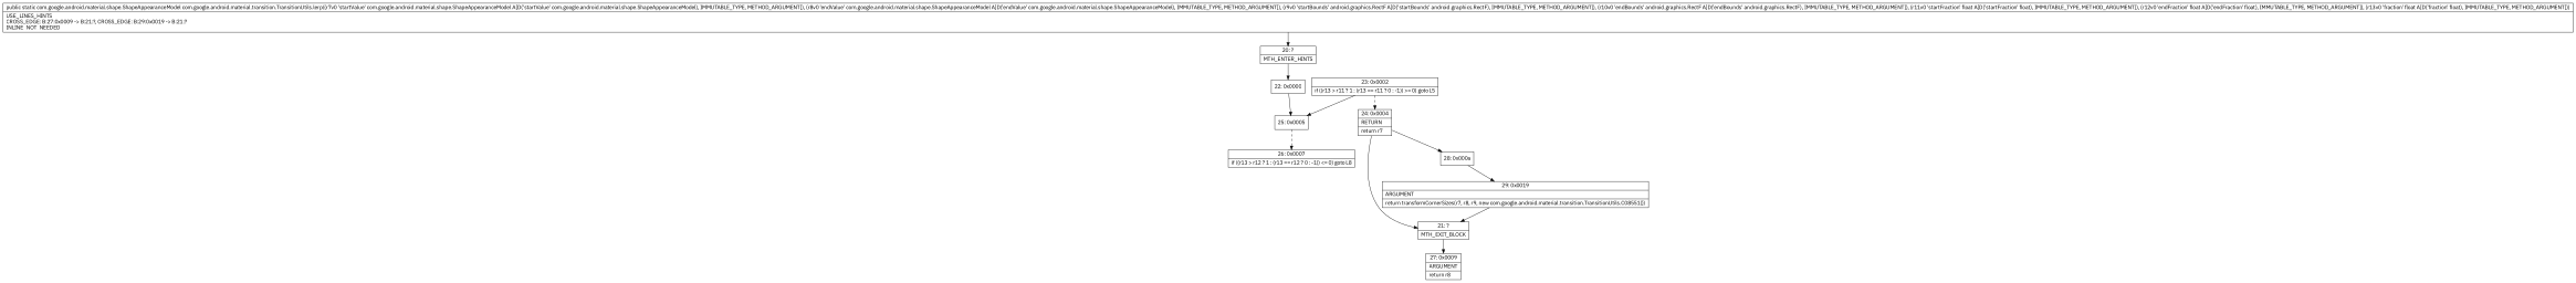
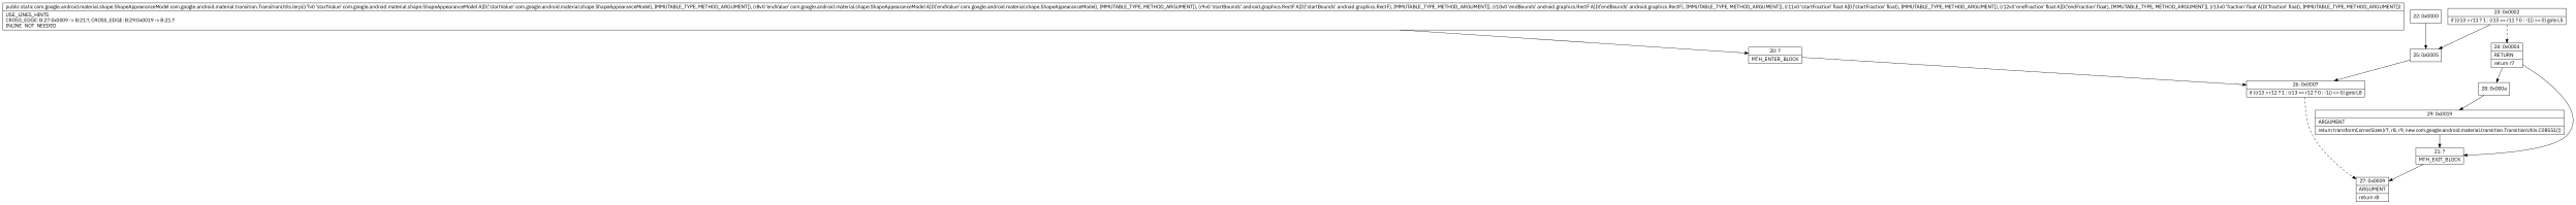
  digraph {
    fontname="IBM Plex Sans"
    node [fontname="IBM Plex Sans" shape=record]
    edge [fontname="IBM Plex Sans"]
-   n1 [label="{20\:\ ?|MTH_ENTER_HINTS\l}"]
+   n1 [label="{20\:\ ?|MTH_ENTER_BLOCK\l}"]
    n2 [label="{22\:\ 0x0000}"]
    n3 [label="{25\:\ 0x0005}"]
    n4 [label="{23\:\ 0x0002|if ((r13 \> r11 ? 1 : (r13 == r11 ? 0 : \-1)) \>= 0) goto L5\l}"]
    n5 [label="{24\:\ 0x0004|RETURN\l|return r7\l}"]
    n6 [label="{21\:\ ?|MTH_EXIT_BLOCK\l}"]
    n7 [label="{28\:\ 0x000a}"]
    n8 [label="{26\:\ 0x0007|if ((r13 \> r12 ? 1 : (r13 == r12 ? 0 : \-1)) \<= 0) goto L8\l}"]
    n9 [label="{27\:\ 0x0009|ARGUMENT\l|return r8\l}"]
    n10 [label="{29\:\ 0x0019|ARGUMENT\l|return transformCornerSizes(r7, r8, r9, new com.google.android.material.transition.TransitionUtils.C08551())\l}"]
    n11 [label="{public static com.google.android.material.shape.ShapeAppearanceModel com.google.android.material.transition.TransitionUtils.lerp((r7v0 'startValue' com.google.android.material.shape.ShapeAppearanceModel A[D('startValue' com.google.android.material.shape.ShapeAppearanceModel), IMMUTABLE_TYPE, METHOD_ARGUMENT]), (r8v0 'endValue' com.google.android.material.shape.ShapeAppearanceModel A[D('endValue' com.google.android.material.shape.ShapeAppearanceModel), IMMUTABLE_TYPE, METHOD_ARGUMENT]), (r9v0 'startBounds' android.graphics.RectF A[D('startBounds' android.graphics.RectF), IMMUTABLE_TYPE, METHOD_ARGUMENT]), (r10v0 'endBounds' android.graphics.RectF A[D('endBounds' android.graphics.RectF), IMMUTABLE_TYPE, METHOD_ARGUMENT]), (r11v0 'startFraction' float A[D('startFraction' float), IMMUTABLE_TYPE, METHOD_ARGUMENT]), (r12v0 'endFraction' float A[D('endFraction' float), IMMUTABLE_TYPE, METHOD_ARGUMENT]), (r13v0 'fraction' float A[D('fraction' float), IMMUTABLE_TYPE, METHOD_ARGUMENT]))  | USE_LINES_HINTS\lCROSS_EDGE: B:27:0x0009 \-\> B:21:?, CROSS_EDGE: B:29:0x0019 \-\> B:21:?\lINLINE_NOT_NEEDED\l}"]
-   n1 -> n2
+   n1 -> n8
    n2 -> n3
-   n3 -> n8 [style=dashed]
+   n3 -> n8
    n4 -> n3
    n4 -> n5 [style=dashed]
    n5 -> n6
    n5 -> n7
    n6 -> n9
    n7 -> n10
+   n8 -> n9 [style=dashed]
    n10 -> n6
    n11 -> n1
  }
